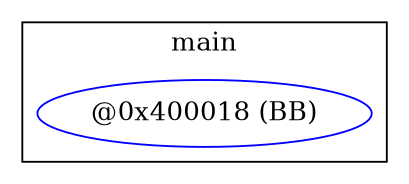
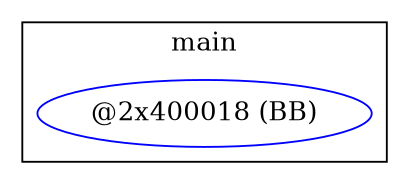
  digraph {
-   n1 [color=blue label="@0x400018 (BB)"]
+   n1 [color=blue label="@2x400018 (BB)"]
    subgraph cluster_1 {
      label=main
      n1
    }
  }
